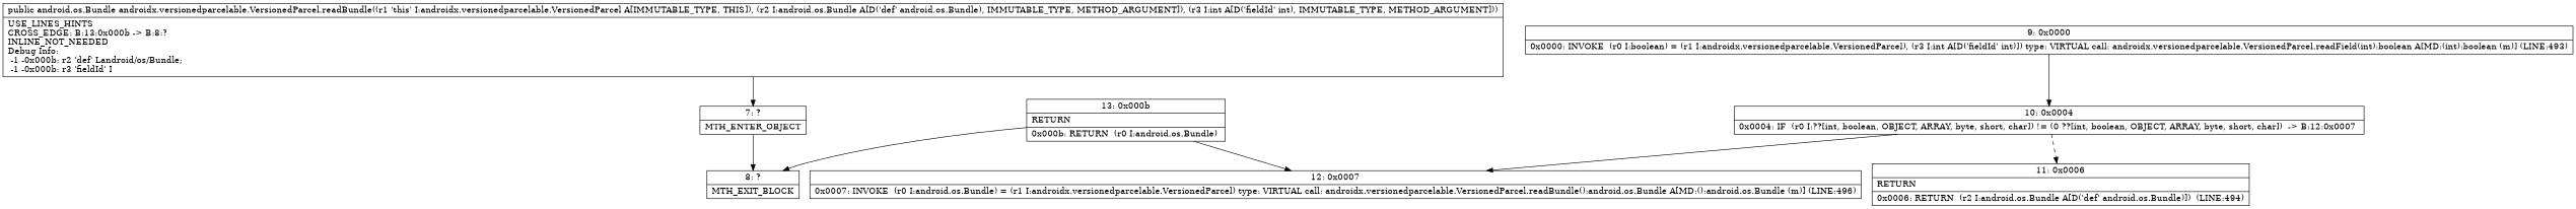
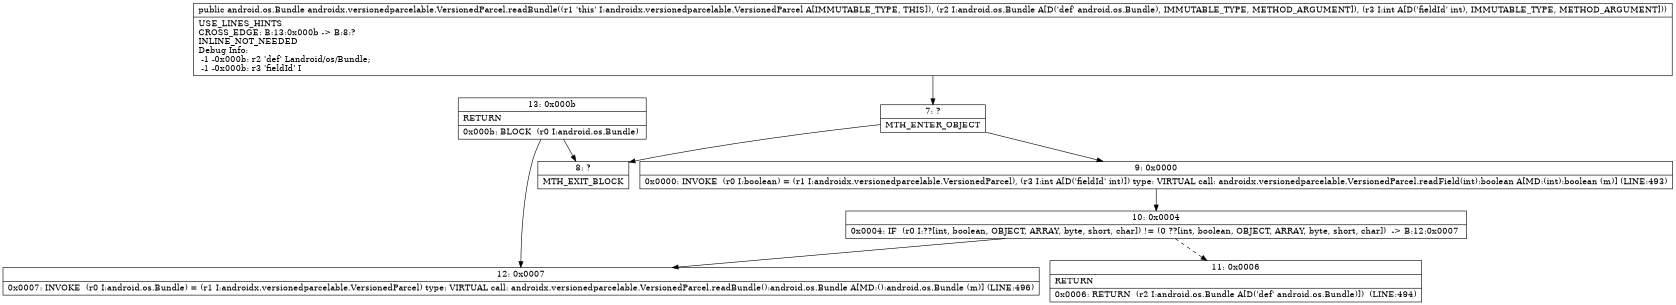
  digraph {
    node [shape=record]
    n1 [label="{7\:\ ?|MTH_ENTER_OBJECT\l}"]
    n2 [label="{9\:\ 0x0000|0x0000: INVOKE  (r0 I:boolean) = (r1 I:androidx.versionedparcelable.VersionedParcel), (r3 I:int A[D('fieldId' int)]) type: VIRTUAL call: androidx.versionedparcelable.VersionedParcel.readField(int):boolean A[MD:(int):boolean (m)] (LINE:493)\l}"]
    n3 [label="{8\:\ ?|MTH_EXIT_BLOCK\l}"]
    n4 [label="{10\:\ 0x0004|0x0004: IF  (r0 I:??[int, boolean, OBJECT, ARRAY, byte, short, char]) != (0 ??[int, boolean, OBJECT, ARRAY, byte, short, char])  \-\> B:12:0x0007 \l}"]
    n5 [label="{11\:\ 0x0006|RETURN\l|0x0006: RETURN  (r2 I:android.os.Bundle A[D('def' android.os.Bundle)])  (LINE:494)\l}"]
    n6 [label="{12\:\ 0x0007|0x0007: INVOKE  (r0 I:android.os.Bundle) = (r1 I:androidx.versionedparcelable.VersionedParcel) type: VIRTUAL call: androidx.versionedparcelable.VersionedParcel.readBundle():android.os.Bundle A[MD:():android.os.Bundle (m)] (LINE:496)\l}"]
-   n7 [label="{13\:\ 0x000b|RETURN\l|0x000b: RETURN  (r0 I:android.os.Bundle) \l}"]
+   n7 [label="{13\:\ 0x000b|RETURN\l|0x000b: BLOCK  (r0 I:android.os.Bundle) \l}"]
    n8 [label="{public android.os.Bundle androidx.versionedparcelable.VersionedParcel.readBundle((r1 'this' I:androidx.versionedparcelable.VersionedParcel A[IMMUTABLE_TYPE, THIS]), (r2 I:android.os.Bundle A[D('def' android.os.Bundle), IMMUTABLE_TYPE, METHOD_ARGUMENT]), (r3 I:int A[D('fieldId' int), IMMUTABLE_TYPE, METHOD_ARGUMENT]))  | USE_LINES_HINTS\lCROSS_EDGE: B:13:0x000b \-\> B:8:?\lINLINE_NOT_NEEDED\lDebug Info:\l  \-1 \-0x000b: r2 'def' Landroid\/os\/Bundle;\l  \-1 \-0x000b: r3 'fieldId' I\l}"]
+   n1 -> n2
    n1 -> n3
    n2 -> n4
    n4 -> n5 [style=dashed]
    n4 -> n6
    n7 -> n3
    n7 -> n6
    n8 -> n1
  }
